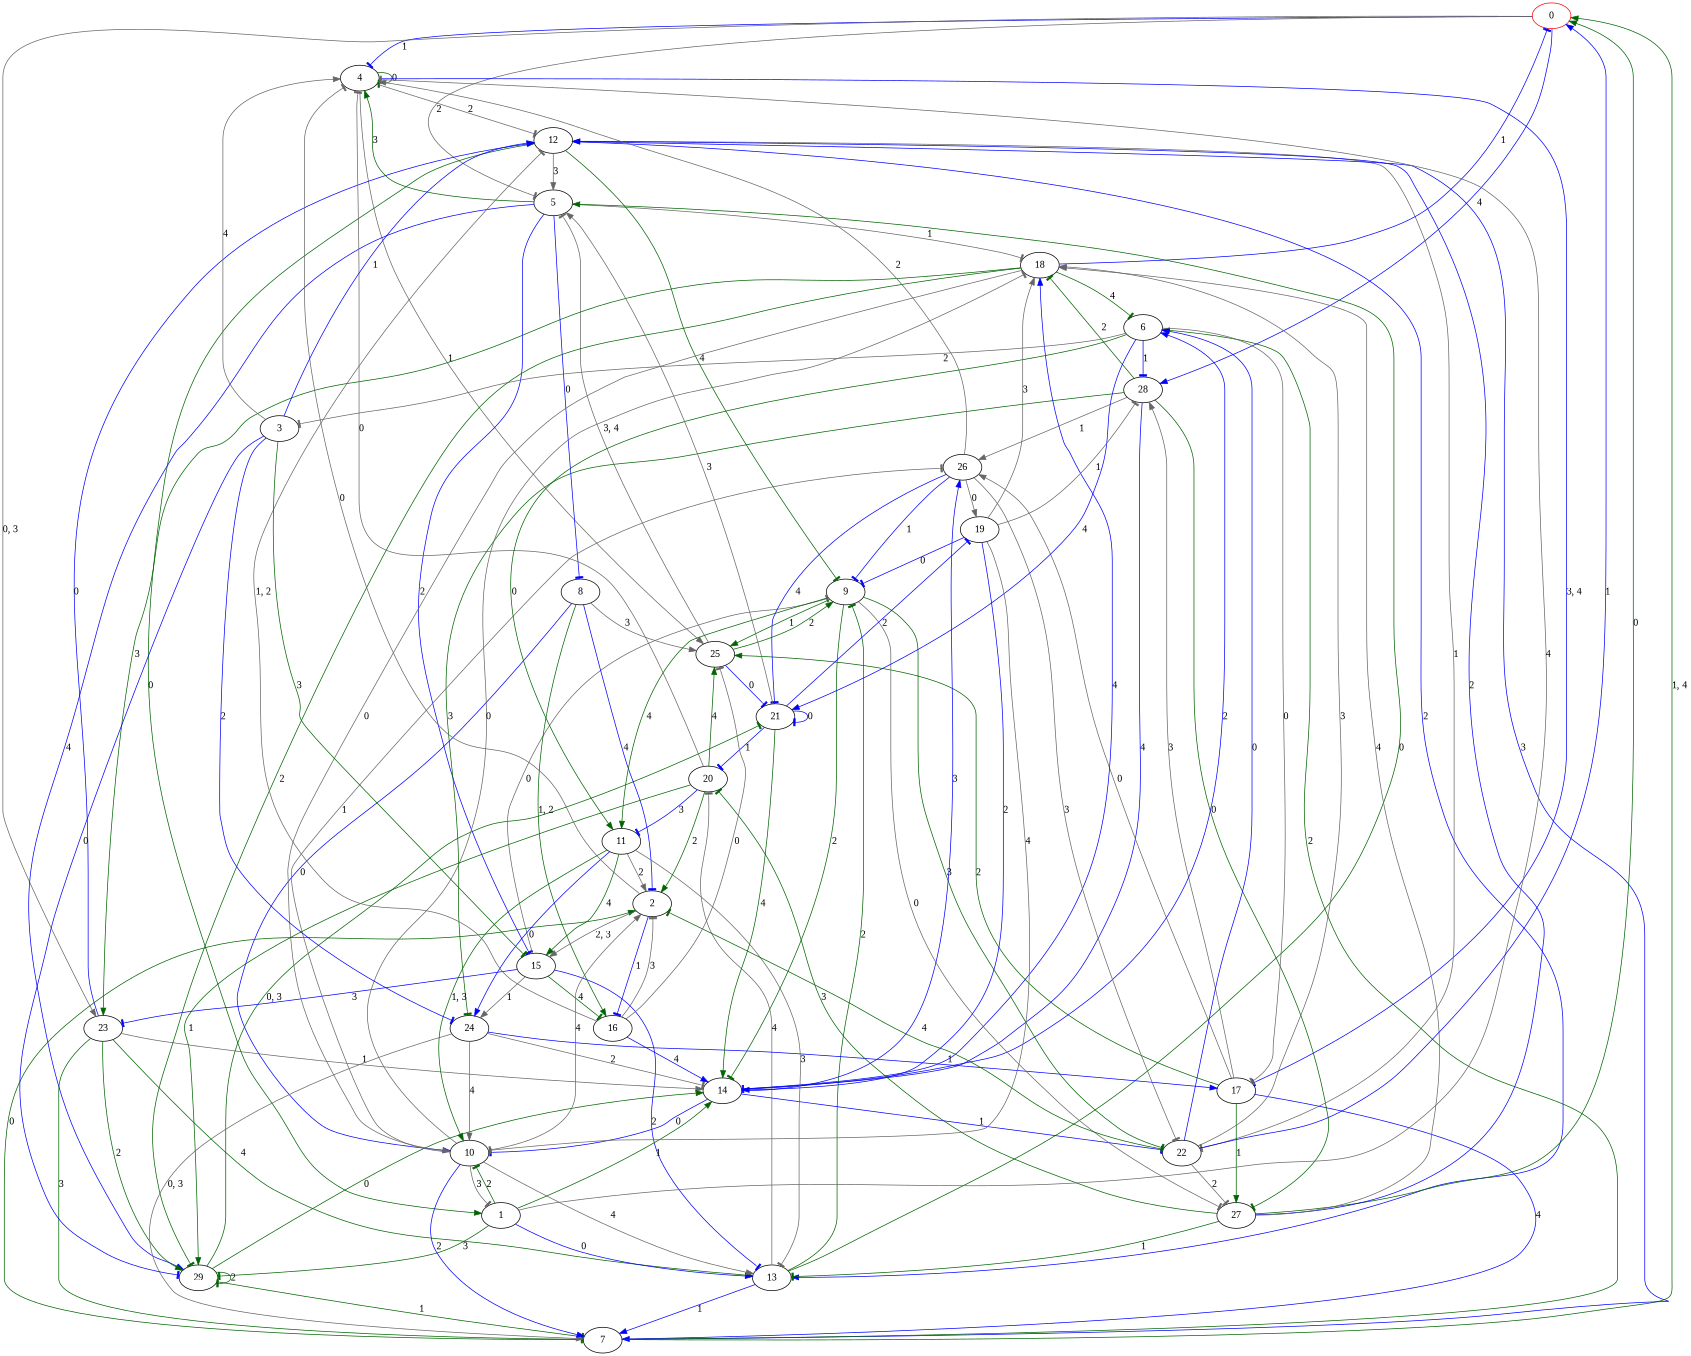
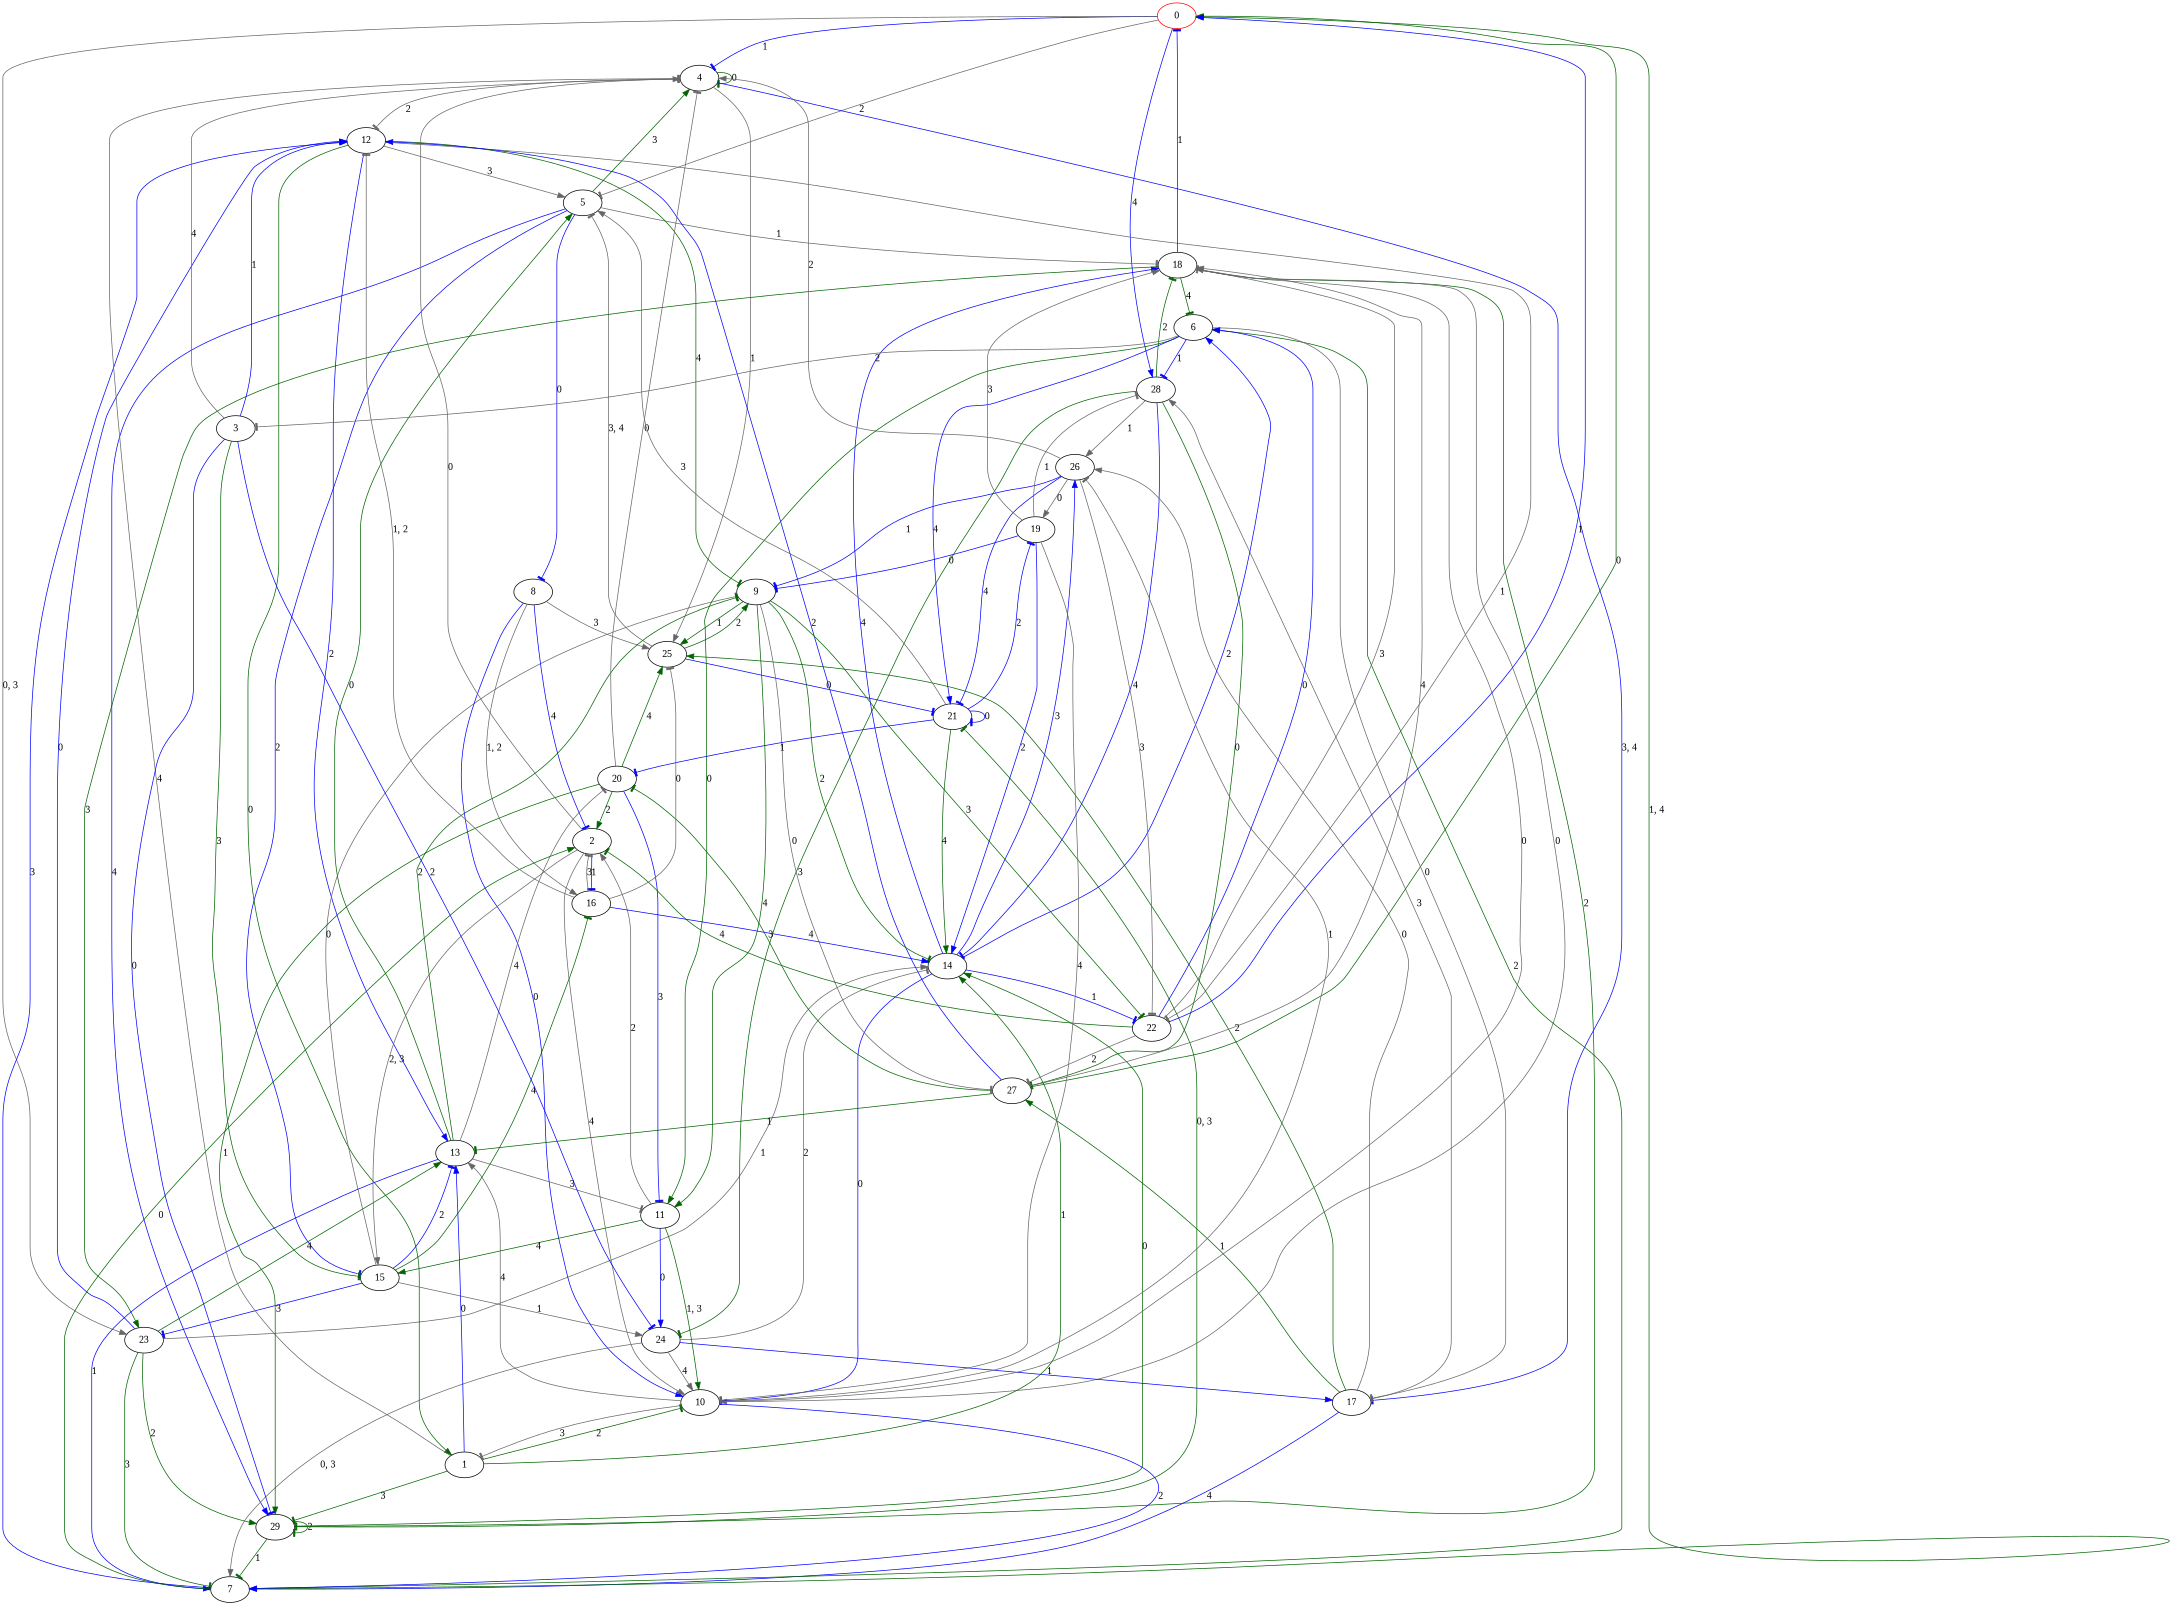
  digraph {
    fontname="Liberation Serif"
    node [fontname="Liberation Serif"]
    edge [arrowhead=normal color=gray40 fontname="Liberation Serif"]
    n1 [color=red label=0]
    n2 [label=4]
    n3 [label=5]
    n4 [label=23]
    n5 [label=28]
    n6 [label=12]
    n7 [label=17]
    n8 [label=25]
    n9 [label=29]
    n10 [label=15]
    n11 [label=8]
    n12 [label=18]
    n13 [label=13]
    n14 [label=14]
    n15 [label=7]
    n16 [label=24]
    n17 [label=27]
    n18 [label=26]
    n19 [label=1]
    n20 [label=10]
    n21 [label=11]
    n22 [label=9]
    n23 [label=20]
    n24 [label=6]
    n25 [label=22]
    n26 [label=21]
    n27 [label=2]
    n28 [label=16]
    n29 [label=3]
    n30 [label=19]
    n1 -> n2 [arrowhead=tee color=blue label=1]
    n1 -> n3 [arrowhead=tee label=2]
    n1 -> n4 [label="0, 3"]
    n1 -> n5 [color=blue label=4]
    n2 -> n2 [arrowhead=tee color=darkgreen label=0]
    n2 -> n6 [arrowhead=tee label=2]
    n2 -> n7 [arrowhead=tee color=blue label="3, 4"]
    n2 -> n8 [label=1]
    n3 -> n2 [color=darkgreen label=3]
    n3 -> n9 [color=blue label=4]
    n3 -> n10 [arrowhead=tee color=blue label=2]
    n3 -> n11 [arrowhead=tee color=blue label=0]
    n3 -> n12 [arrowhead=tee label=1]
    n4 -> n6 [color=blue label=0]
    n4 -> n9 [color=darkgreen label=2]
    n4 -> n13 [color=darkgreen label=4]
    n4 -> n14 [label=1]
    n4 -> n15 [arrowhead=tee color=darkgreen label=3]
    n5 -> n12 [arrowhead=tee color=darkgreen label=2]
    n5 -> n14 [arrowhead=tee color=blue label=4]
    n5 -> n16 [arrowhead=tee color=darkgreen label=3]
    n5 -> n17 [arrowhead=tee color=darkgreen label=0]
    n5 -> n18 [label=1]
    n6 -> n3 [label=3]
    n6 -> n13 [color=blue label=2]
    n6 -> n19 [color=darkgreen label=0]
    n6 -> n22 [arrowhead=tee color=darkgreen label=4]
    n6 -> n25 [arrowhead=tee label=1]
    n7 -> n5 [label=3]
    n7 -> n8 [color=darkgreen label=2]
    n7 -> n15 [color=blue label=4]
    n7 -> n17 [color=darkgreen label=1]
    n7 -> n18 [label=0]
    n8 -> n3 [arrowhead=tee label="3, 4"]
    n8 -> n22 [color=darkgreen label=2]
    n8 -> n26 [arrowhead=tee color=blue label=0]
    n9 -> n9 [arrowhead=tee color=darkgreen label=2]
    n9 -> n14 [color=darkgreen label=0]
    n9 -> n15 [arrowhead=tee color=darkgreen label=1]
    n9 -> n26 [arrowhead=tee color=darkgreen label="0, 3"]
    n10 -> n4 [arrowhead=tee color=blue label=3]
    n10 -> n13 [arrowhead=tee color=blue label=2]
    n10 -> n16 [label=1]
    n10 -> n22 [arrowhead=tee label=0]
    n10 -> n28 [arrowhead=tee color=darkgreen label=4]
    n11 -> n8 [label=3]
    n11 -> n20 [color=blue label=0]
    n11 -> n27 [arrowhead=tee color=blue label=4]
-   n11 -> n28 [color=darkgreen label="1, 2"]
+   n11 -> n28 [label="1, 2"]
    n12 -> n1 [arrowhead=tee color=blue label=1]
    n12 -> n4 [color=darkgreen label=3]
    n12 -> n9 [arrowhead=tee color=darkgreen label=2]
    n12 -> n20 [label=0]
    n12 -> n24 [arrowhead=tee color=darkgreen label=4]
    n13 -> n3 [color=darkgreen label=0]
    n13 -> n15 [color=blue label=1]
-   n21 -> n13 [arrowhead=tee label=3]
+   n13 -> n21 [arrowhead=tee label=3]
    n13 -> n22 [arrowhead=tee color=darkgreen label=2]
    n13 -> n23 [arrowhead=tee label=4]
    n14 -> n12 [color=blue label=4]
    n14 -> n18 [color=blue label=3]
    n14 -> n20 [arrowhead=tee color=blue label=0]
    n14 -> n24 [color=blue label=2]
    n14 -> n25 [arrowhead=tee color=blue label=1]
    n15 -> n1 [color=darkgreen label="1, 4"]
    n15 -> n6 [color=blue label=3]
    n15 -> n24 [color=darkgreen label=2]
    n15 -> n27 [color=darkgreen label=0]
    n16 -> n7 [color=blue label=1]
    n16 -> n14 [arrowhead=tee label=2]
    n16 -> n15 [label="0, 3"]
    n16 -> n20 [label=4]
    n17 -> n1 [color=darkgreen label=0]
    n17 -> n6 [color=blue label=2]
    n17 -> n12 [label=4]
    n17 -> n13 [arrowhead=tee color=darkgreen label=1]
    n17 -> n23 [arrowhead=tee color=darkgreen label=3]
    n18 -> n2 [label=2]
    n18 -> n22 [arrowhead=tee color=blue label=1]
    n18 -> n25 [arrowhead=tee label=3]
    n18 -> n26 [arrowhead=tee color=blue label=4]
    n18 -> n30 [label=0]
    n19 -> n2 [arrowhead=tee label=4]
    n19 -> n9 [arrowhead=tee color=darkgreen label=3]
    n19 -> n13 [color=blue label=0]
    n19 -> n14 [color=darkgreen label=1]
    n19 -> n20 [arrowhead=tee color=darkgreen label=2]
    n20 -> n12 [arrowhead=tee label=0]
    n20 -> n13 [label=4]
    n20 -> n15 [color=blue label=2]
    n20 -> n18 [arrowhead=tee label=1]
    n20 -> n19 [arrowhead=tee label=3]
    n21 -> n10 [color=darkgreen label=4]
    n21 -> n16 [color=blue label=0]
    n21 -> n20 [color=darkgreen label="1, 3"]
    n21 -> n27 [label=2]
    n22 -> n8 [color=darkgreen label=1]
    n22 -> n14 [arrowhead=tee color=darkgreen label=2]
    n22 -> n17 [arrowhead=tee label=0]
    n22 -> n21 [color=darkgreen label=4]
    n22 -> n25 [arrowhead=tee color=darkgreen label=3]
    n23 -> n2 [arrowhead=tee label=0]
    n23 -> n8 [color=darkgreen label=4]
    n23 -> n9 [color=darkgreen label=1]
    n23 -> n21 [arrowhead=tee color=blue label=3]
    n23 -> n27 [color=darkgreen label=2]
    n24 -> n5 [arrowhead=tee color=blue label=1]
    n24 -> n7 [arrowhead=tee label=0]
    n24 -> n21 [color=darkgreen label=0]
    n24 -> n26 [color=blue label=4]
    n24 -> n29 [arrowhead=tee label=2]
    n25 -> n1 [color=blue label=1]
    n25 -> n12 [label=3]
    n25 -> n17 [arrowhead=tee label=2]
    n25 -> n24 [color=blue label=0]
    n25 -> n27 [arrowhead=tee color=darkgreen label=4]
    n26 -> n3 [label=3]
    n26 -> n14 [color=darkgreen label=4]
    n26 -> n23 [arrowhead=tee color=blue label=1]
    n26 -> n26 [arrowhead=tee color=blue label=0]
    n26 -> n30 [arrowhead=tee color=blue label=2]
    n27 -> n2 [arrowhead=tee label=0]
    n27 -> n10 [label="2, 3"]
-   n20 -> n27 [label=4]
+   n27 -> n20 [label=4]
    n27 -> n28 [arrowhead=tee color=blue label=1]
    n28 -> n6 [arrowhead=tee label="1, 2"]
    n28 -> n8 [arrowhead=tee label=0]
    n28 -> n14 [color=blue label=4]
    n28 -> n27 [arrowhead=tee label=3]
    n29 -> n2 [label=4]
    n29 -> n6 [color=blue label=1]
    n29 -> n9 [arrowhead=tee color=blue label=0]
    n29 -> n10 [arrowhead=tee color=darkgreen label=3]
    n29 -> n16 [arrowhead=tee color=blue label=2]
    n30 -> n5 [arrowhead=tee label=1]
    n30 -> n12 [label=3]
    n30 -> n14 [color=blue label=2]
    n30 -> n20 [arrowhead=tee label=4]
    n30 -> n22 [arrowhead=tee color=blue label=0]
  }
